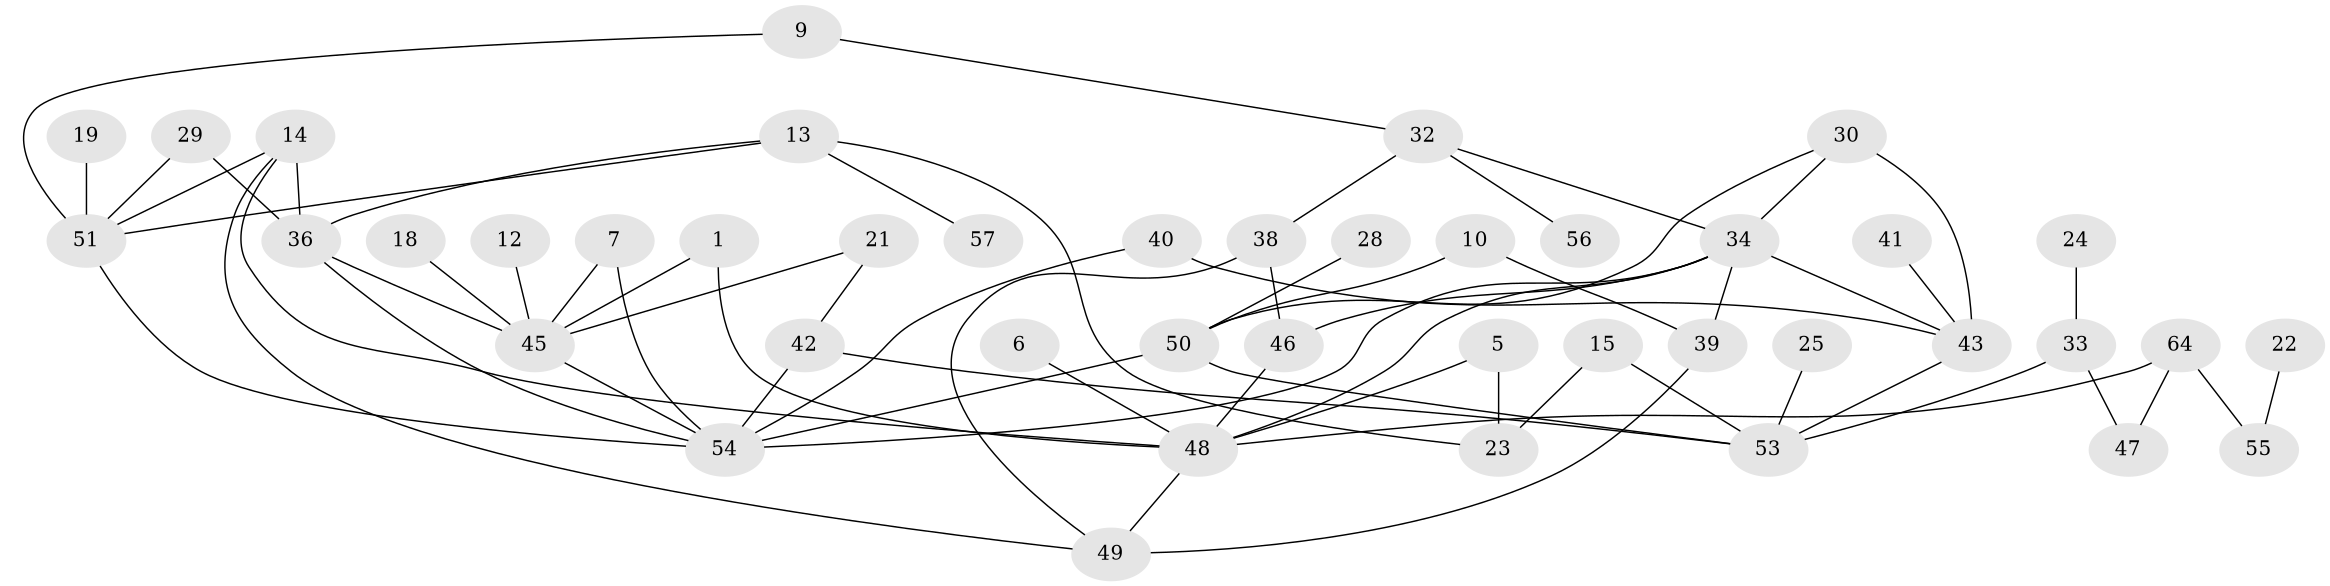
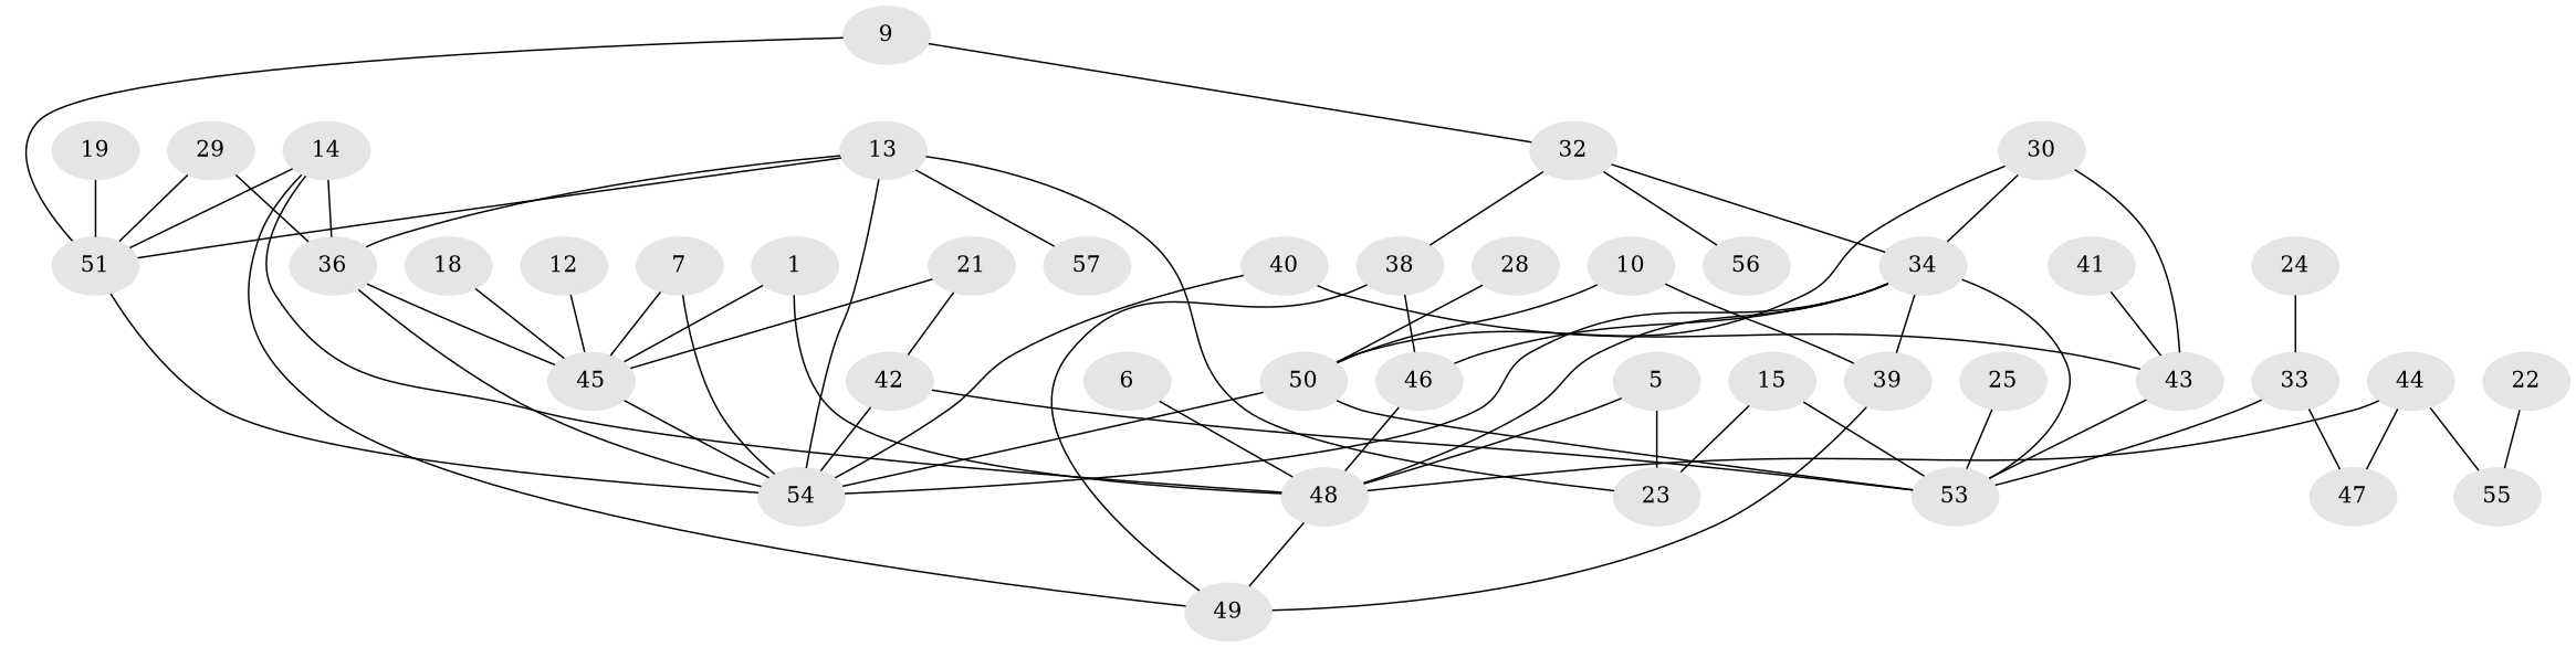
  graph {
    node [color=gray90 style=filled]
    edge [weight=1.0]
    1
    45
    48
    42
    54
    53
    49
    5
    23
    6
    7
    9
    32
    51
    n15 [label=34]
    38
    56
    10
    39
    50
    12
    13
    36
    57
    14
    15
    46
    18
    19
    21
    22
    55
    24
    33
    47
    25
    41
    43
    28
    29
    30
    40
-   44 [label=64]
+   44
    1 -- 45
    1 -- 48
    45 -- 54
    48 -- 49
    42 -- 54
    42 -- 53
    5 -- 48
    5 -- 23
    6 -- 48
    7 -- 45
    7 -- 54
    9 -- 32
    9 -- 51
    32 -- n15
    32 -- 38
    32 -- 56
    51 -- 54
    n15 -- 48
    n15 -- 54
-   n15 -- 43
+   n15 -- 53
    n15 -- 39
    n15 -- 46
    38 -- 49
    38 -- 46
    10 -- 39
    10 -- 50
    39 -- 49
    50 -- 54
    50 -- 53 [weight=2.0]
    12 -- 45
+   13 -- 54
    13 -- 23
    13 -- 51
    13 -- 36
    13 -- 57
    36 -- 45
    36 -- 54
    14 -- 48
    14 -- 49
    14 -- 51
    14 -- 36
    15 -- 53
    15 -- 23
    46 -- 48
    18 -- 45
    19 -- 51
    21 -- 45
    21 -- 42
    22 -- 55
    24 -- 33
    33 -- 53
    33 -- 47
    25 -- 53
    41 -- 43
    43 -- 53
    28 -- 50
    29 -- 51
    29 -- 36
    30 -- n15
    30 -- 50
    30 -- 43 [weight=2.0]
    40 -- 54
    40 -- 43
    44 -- 48
    44 -- 55
    44 -- 47
  }
